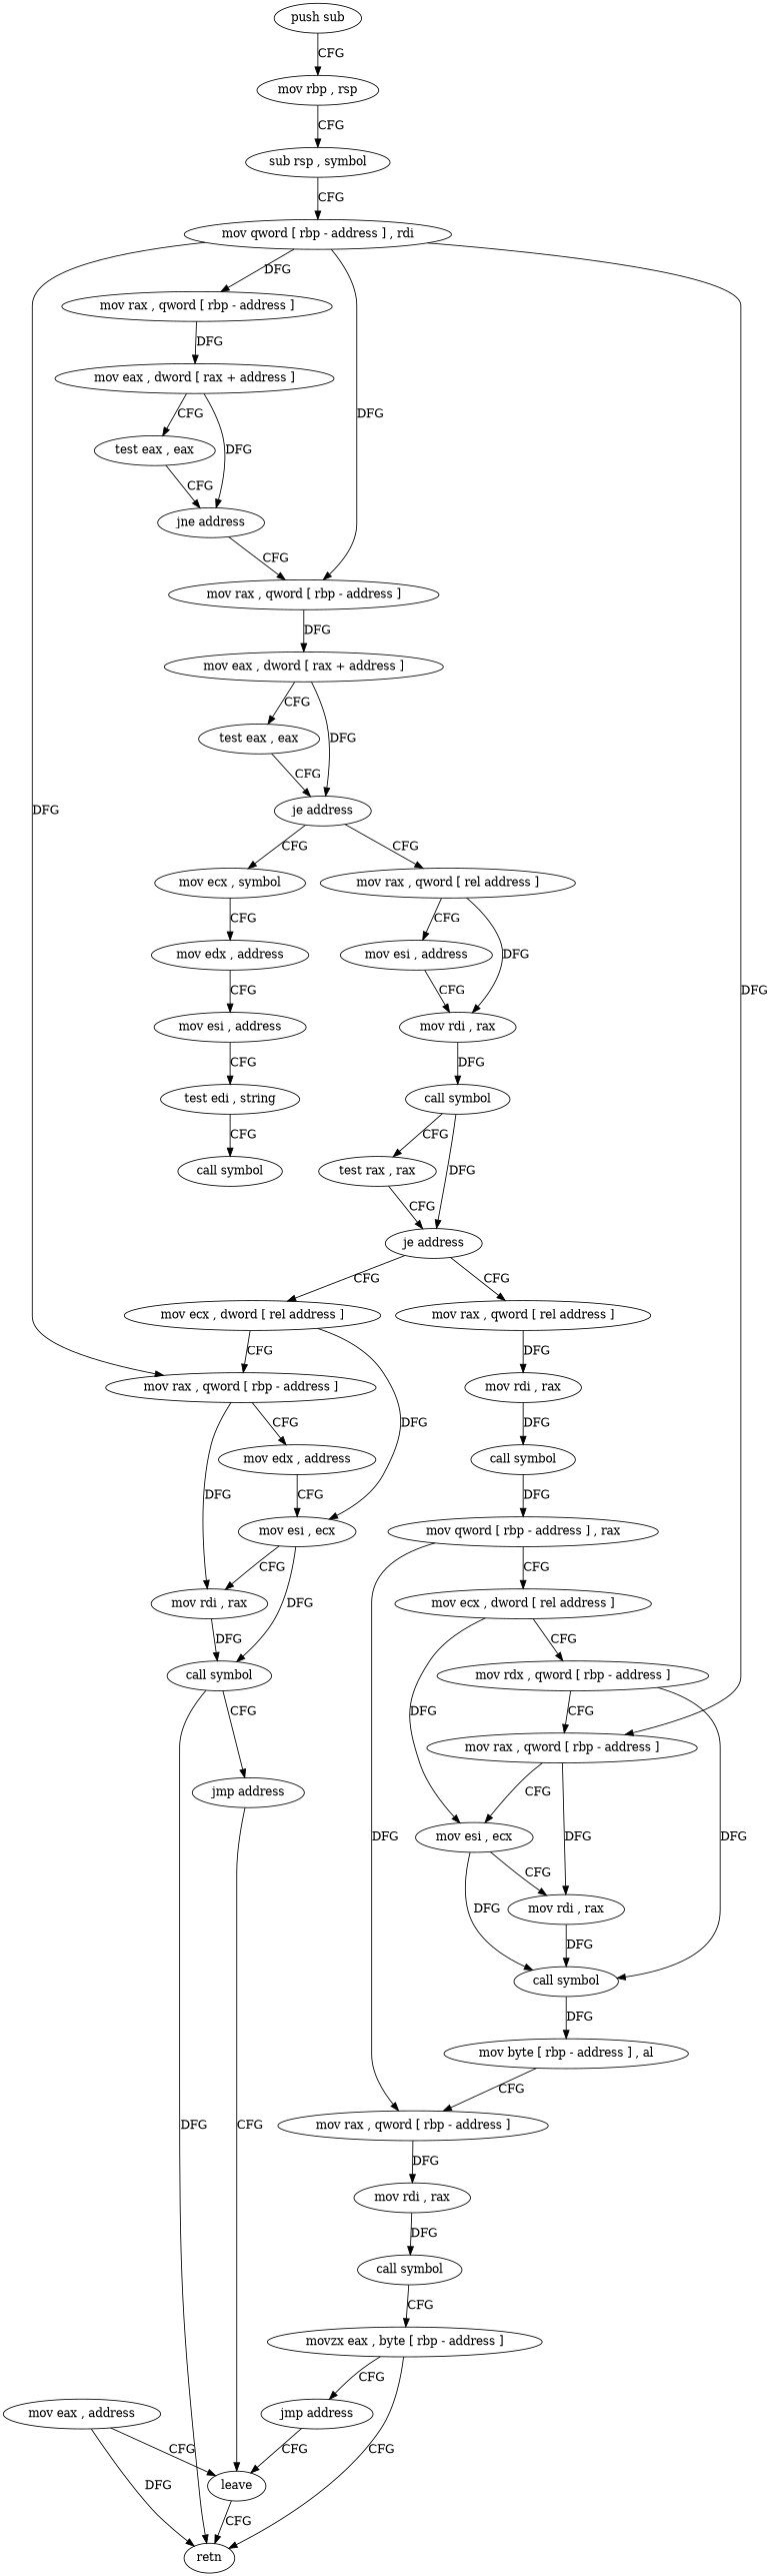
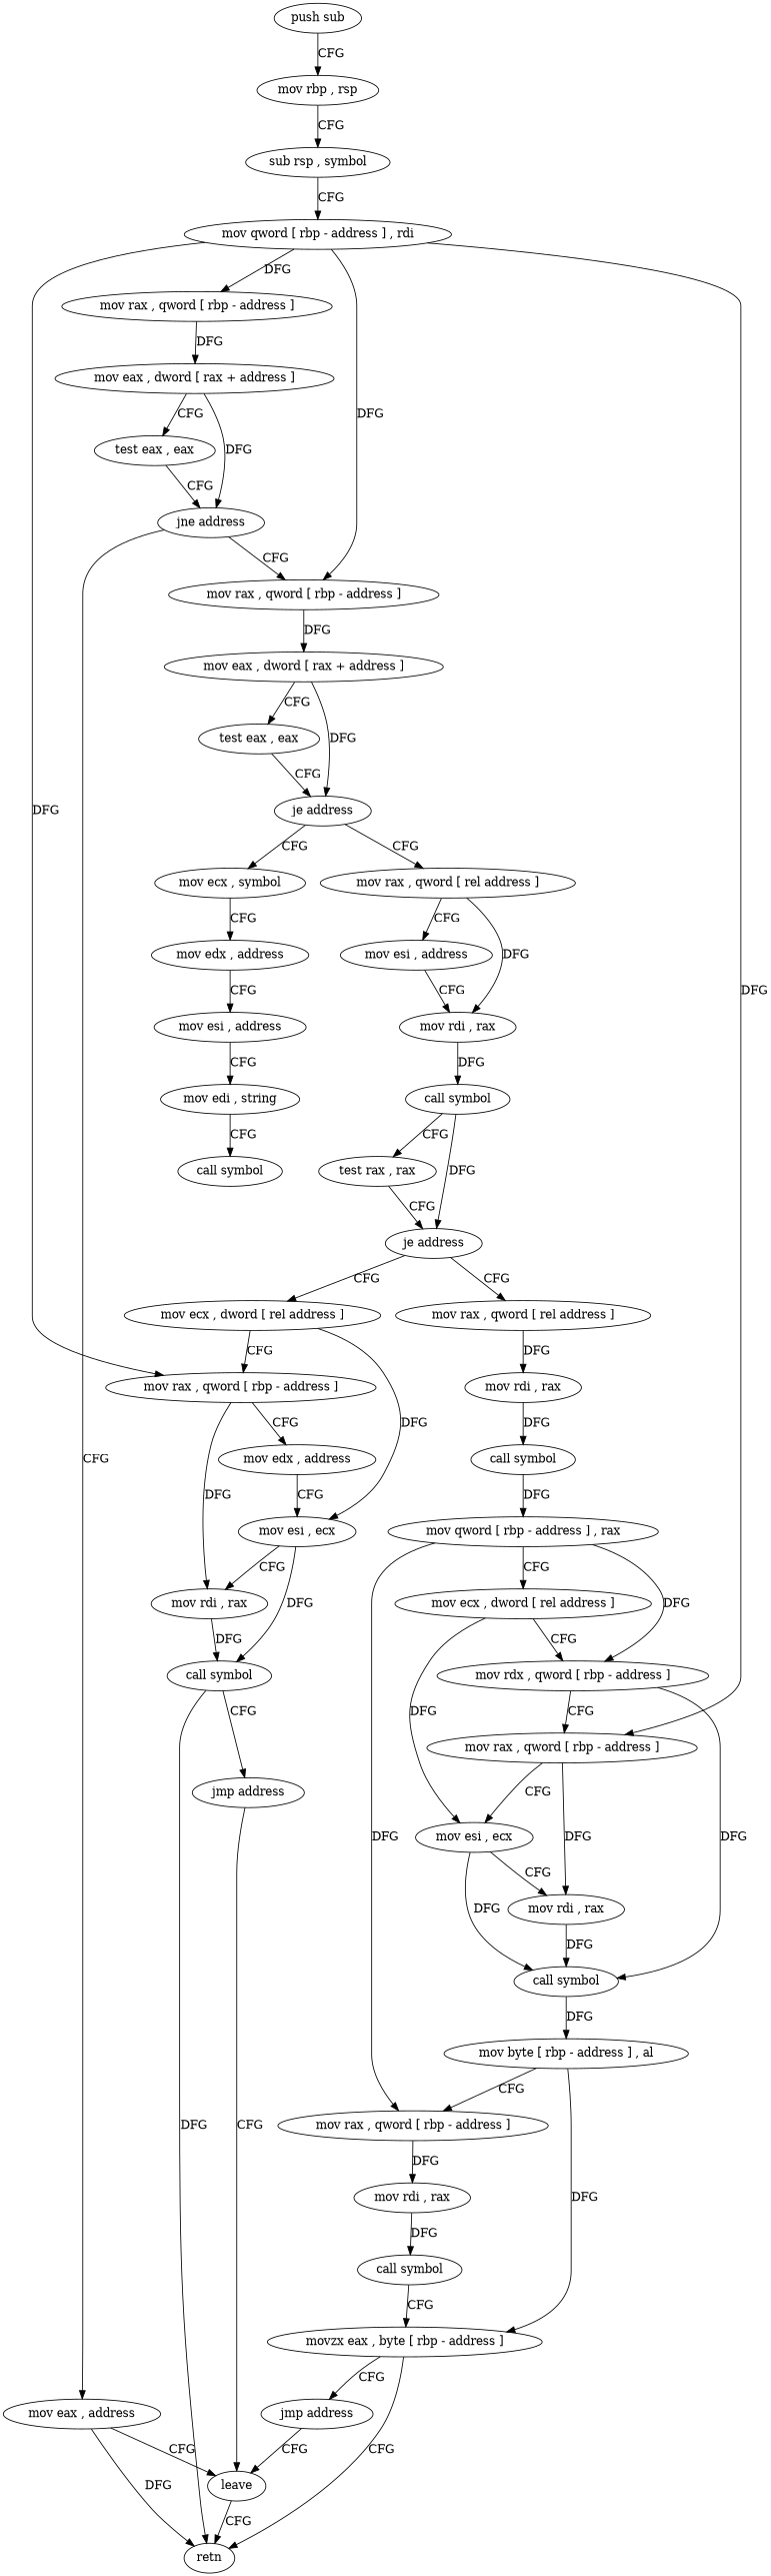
  digraph {
    n1 [label="push sub"]
    n2 [label="mov rbp , rsp"]
    n3 [label="sub rsp , symbol"]
    n4 [label="mov qword [ rbp - address ] , rdi"]
    n5 [label="mov rax , qword [ rbp - address ]"]
    n6 [label="mov rax , qword [ rbp - address ]"]
    n7 [label="mov rax , qword [ rbp - address ]"]
    n8 [label="mov rax , qword [ rbp - address ]"]
    n9 [label="mov eax , dword [ rax + address ]"]
    n10 [label="mov eax , dword [ rax + address ]"]
    n11 [label="mov edx , address"]
    n12 [label="mov rdi , rax"]
    n13 [label="mov esi , ecx"]
    n14 [label="mov rdi , rax"]
    n15 [label="test eax , eax"]
    n16 [label="jne address"]
    n17 [label="mov eax , address"]
    n18 [label=leave]
    n19 [label=retn]
    n20 [label="test eax , eax"]
    n21 [label="je address"]
    n22 [label="mov rax , qword [ rel address ]"]
    n23 [label="mov ecx , symbol"]
    n24 [label="mov esi , address"]
    n25 [label="mov rdi , rax"]
    n26 [label="mov edx , address"]
    n27 [label="call symbol"]
    n28 [label="mov esi , address"]
    n29 [label="test rax , rax"]
    n30 [label="je address"]
    n31 [label="mov ecx , dword [ rel address ]"]
    n32 [label="mov rax , qword [ rel address ]"]
    n33 [label="mov esi , ecx"]
    n34 [label="mov rdi , rax"]
    n35 [label="call symbol"]
    n36 [label="call symbol"]
-   n37 [label="test edi , string"]
+   n37 [label="mov edi , string"]
    n38 [label="call symbol"]
    n39 [label="jmp address"]
    n40 [label="mov qword [ rbp - address ] , rax"]
    n41 [label="mov ecx , dword [ rel address ]"]
    n42 [label="mov rdx , qword [ rbp - address ]"]
    n43 [label="mov rax , qword [ rbp - address ]"]
    n44 [label="call symbol"]
    n45 [label="mov rdi , rax"]
    n46 [label="mov byte [ rbp - address ] , al"]
    n47 [label="movzx eax , byte [ rbp - address ]"]
    n48 [label="jmp address"]
    n49 [label="call symbol"]
    n1 -> n2 [label=CFG]
    n2 -> n3 [label=CFG]
    n3 -> n4 [label=CFG]
    n4 -> n5 [label=DFG]
    n4 -> n6 [label=DFG]
    n4 -> n7 [label=DFG]
    n4 -> n8 [label=DFG]
    n5 -> n9 [label=DFG]
    n6 -> n10 [label=DFG]
    n7 -> n11 [label=CFG]
    n7 -> n12 [label=DFG]
    n8 -> n13 [label=CFG]
    n8 -> n14 [label=DFG]
    n9 -> n15 [label=CFG]
    n9 -> n16 [label=DFG]
    n10 -> n20 [label=CFG]
    n10 -> n21 [label=DFG]
    n11 -> n33 [label=CFG]
    n12 -> n35 [label=DFG]
    n13 -> n14 [label=CFG]
    n13 -> n44 [label=DFG]
    n14 -> n44 [label=DFG]
    n15 -> n16 [label=CFG]
    n16 -> n6 [label=CFG]
+   n16 -> n17 [label=CFG]
    n17 -> n18 [label=CFG]
    n17 -> n19 [label=DFG]
    n18 -> n19 [label=CFG]
    n20 -> n21 [label=CFG]
    n21 -> n22 [label=CFG]
    n21 -> n23 [label=CFG]
    n22 -> n24 [label=CFG]
    n22 -> n25 [label=DFG]
    n23 -> n26 [label=CFG]
    n24 -> n25 [label=CFG]
    n25 -> n27 [label=DFG]
    n26 -> n28 [label=CFG]
    n27 -> n29 [label=CFG]
    n27 -> n30 [label=DFG]
    n28 -> n37 [label=CFG]
    n29 -> n30 [label=CFG]
    n30 -> n31 [label=CFG]
    n30 -> n32 [label=CFG]
    n31 -> n7 [label=CFG]
    n31 -> n33 [label=DFG]
    n32 -> n34 [label=DFG]
    n33 -> n12 [label=CFG]
    n33 -> n35 [label=DFG]
    n34 -> n36 [label=DFG]
    n35 -> n19 [label=DFG]
    n35 -> n39 [label=CFG]
    n36 -> n40 [label=DFG]
    n37 -> n38 [label=CFG]
    n39 -> n18 [label=CFG]
    n40 -> n41 [label=CFG]
+   n40 -> n42 [label=DFG]
    n40 -> n43 [label=DFG]
    n41 -> n13 [label=DFG]
    n41 -> n42 [label=CFG]
    n42 -> n8 [label=CFG]
    n42 -> n44 [label=DFG]
    n43 -> n45 [label=DFG]
    n44 -> n46 [label=DFG]
    n45 -> n49 [label=DFG]
    n46 -> n43 [label=CFG]
+   n46 -> n47 [label=DFG]
    n47 -> n19 [label=CFG]
    n47 -> n48 [label=CFG]
    n48 -> n18 [label=CFG]
    n49 -> n47 [label=CFG]
  }
